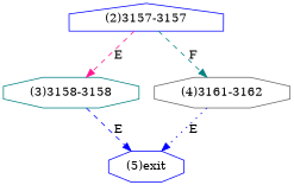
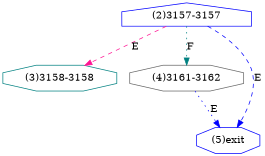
  digraph {
    node [color=blue shape=octagon]
    edge [color=blue style=dashed]
    n1 [label="(2)3157-3157" shape=house]
    n2 [color=teal label="(3)3158-3158"]
    n3 [color=gray40 label="(4)3161-3162"]
    n4 [label="(5)exit"]
    n1 -> n2 [color=deeppink label=E]
-   n1 -> n3 [color=teal label=F]
-   n2 -> n4 [label=E]
+   n1 -> n3 [color=teal label=F style=dotted]
+   n1 -> n4 [label=E]
    n3 -> n4 [label=E style=dotted]
  }
